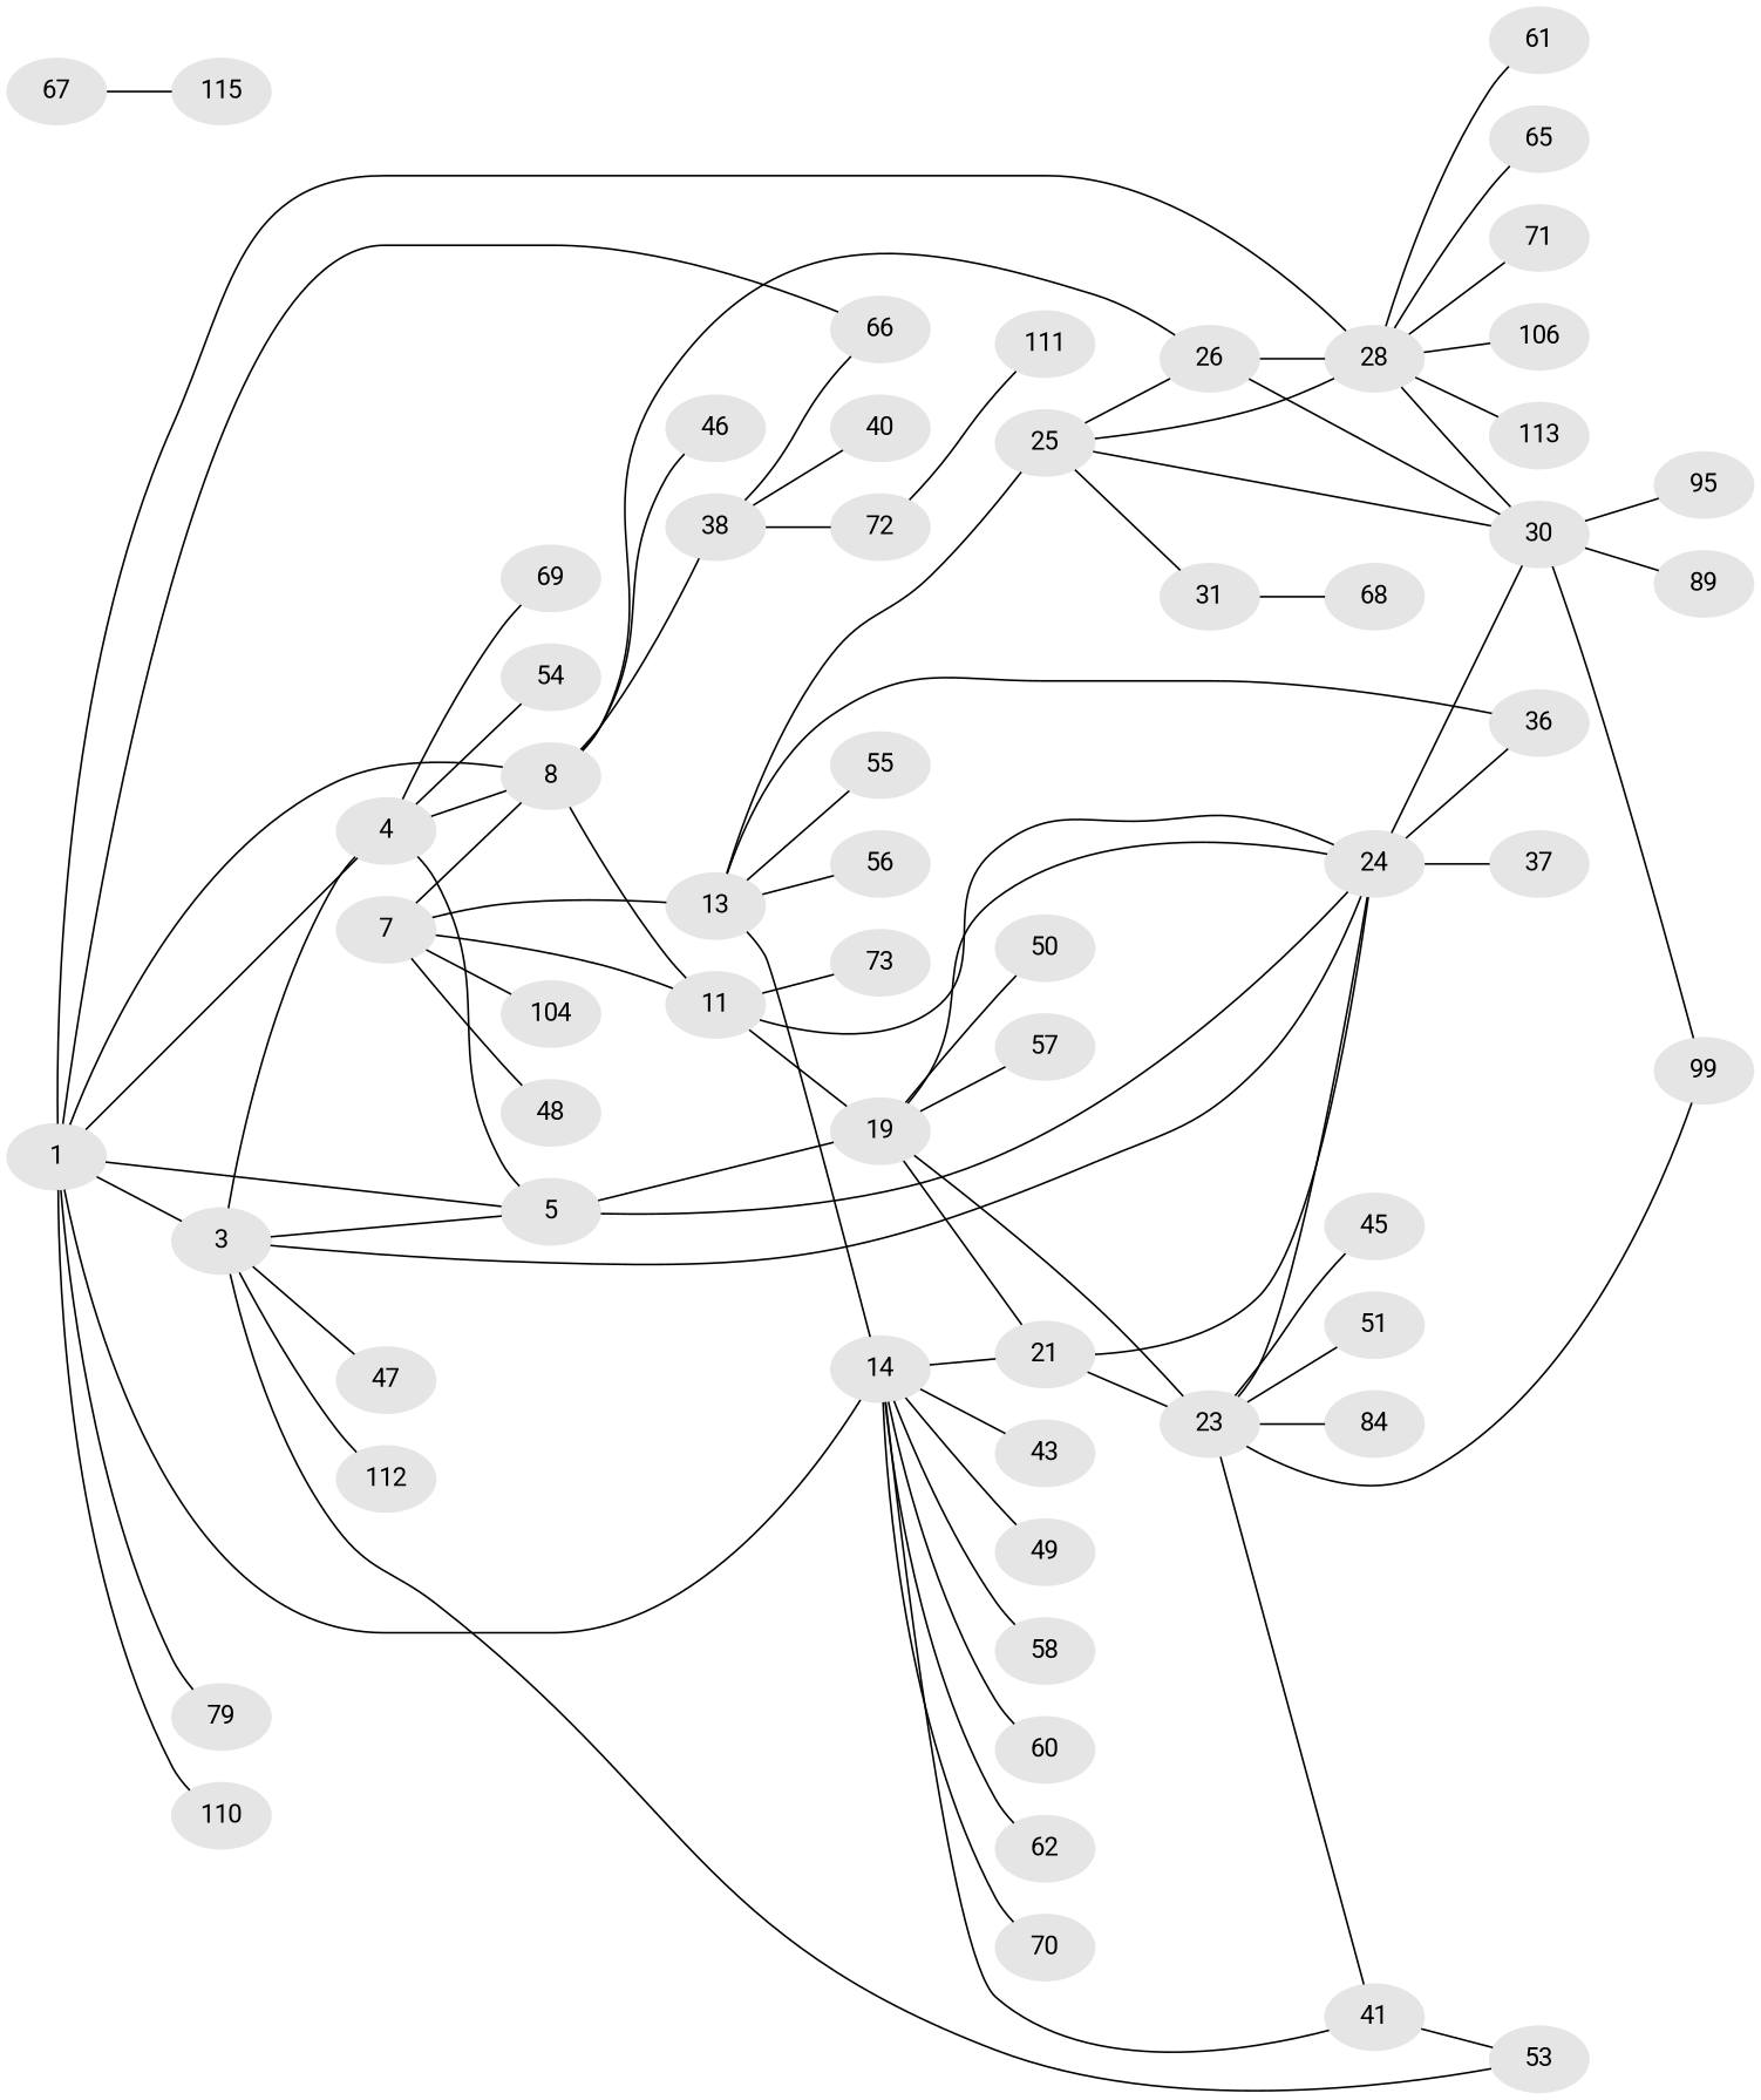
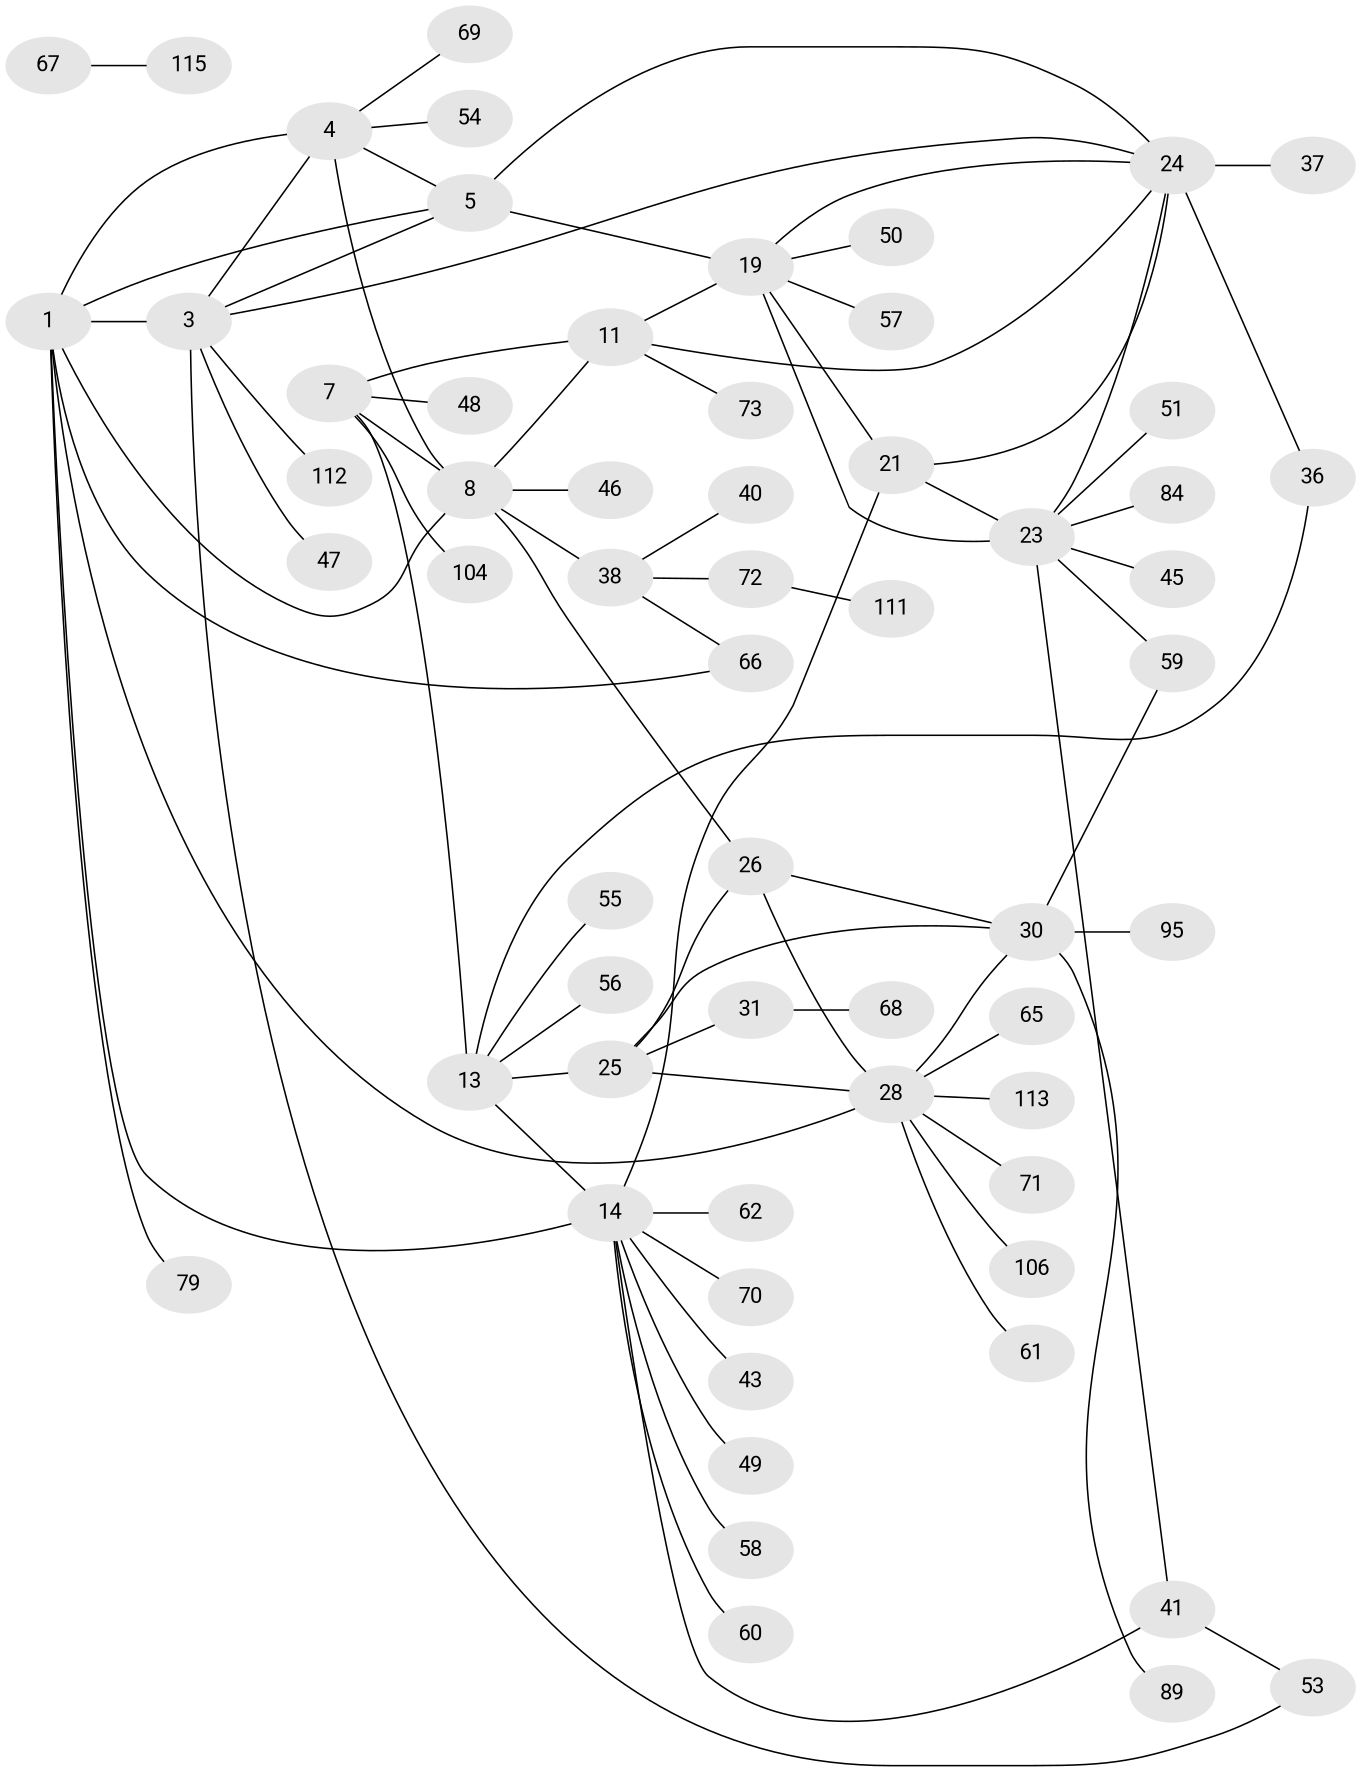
  graph {
    fontname=Roboto
    rankdir=LR
    node [color=gray90 fontname=Roboto style=filled]
    edge [fontname=Roboto]
    1 [super="+2"]
    3
    4
    5 [super="+39+83+64"]
    8 [super="+9+100+87+114"]
    14 [super="+15+75"]
    28 [super="+29+42+90+105"]
    66
    79
-   110
    24
    47
    53 [super="+120"]
    112
    54 [super="+109"]
    69
    19 [super="+20+22"]
    11 [super="+93"]
    26 [super="+44"]
    38 [super="+94+96"]
    46
    21 [super="+77"]
    41
    43
    49 [super="+91"]
    58
    60
    62
    70
    30
    61
    65
    71
    106
    113
    67
    115
    36
    37
    23 [super="+33"]
    50
    57
    7 [super="+12+10+74+107+108+102+103+82+35+80"]
    13 [super="+18+17"]
    48
    104
    73
    25 [super="+27"]
    55
    56
    40
    72
    31
    45 [super="+99"]
    51
-   59 [super="+81" label=99]
+   59 [super="+81"]
    84
    89
    95
    68
    111 [super="+123"]
    1 -- 3 [weight=3]
    1 -- 4 [weight=3]
    1 -- 5 [weight=3]
    1 -- 8
    1 -- 14
    1 -- 28
    1 -- 66
    1 -- 79
-   1 -- 110
    3 -- 4
    3 -- 5
    3 -- 24
    3 -- 47
    3 -- 53
    3 -- 112
    4 -- 5
    4 -- 8
    4 -- 54
    4 -- 69
    5 -- 24
    5 -- 19
    8 -- 11 [weight=2]
    8 -- 26
    8 -- 38
    8 -- 46
    14 -- 21
    14 -- 41 [weight=2]
    14 -- 43
    14 -- 49
    14 -- 58
    14 -- 60
    14 -- 62
    14 -- 70
    28 -- 30 [weight=2]
    28 -- 61
    28 -- 65
    28 -- 71
    28 -- 106
    28 -- 113
-   24 -- 30
    24 -- 36
    24 -- 37
    19 -- 24 [weight=3]
    19 -- 21 [weight=3]
    19 -- 23 [weight=3]
    19 -- 50
    19 -- 57
    11 -- 24
    11 -- 19
    11 -- 73
    26 -- 28 [weight=2]
    26 -- 30
    38 -- 66
    38 -- 40
    38 -- 72
    21 -- 24
    21 -- 23
    41 -- 53
    30 -- 59
    30 -- 89
    30 -- 95
    67 -- 115
    23 -- 24
    23 -- 41
    23 -- 45
    23 -- 51
    23 -- 59
    23 -- 84
    7 -- 8 [weight=6]
    7 -- 11 [weight=3]
    7 -- 13
    7 -- 48
    7 -- 104
    13 -- 14 [weight=9]
    13 -- 36
    13 -- 25
    13 -- 55
    13 -- 56
    25 -- 28 [weight=4]
    25 -- 26 [weight=2]
    25 -- 30 [weight=2]
    25 -- 31
    72 -- 111
    31 -- 68
  }
